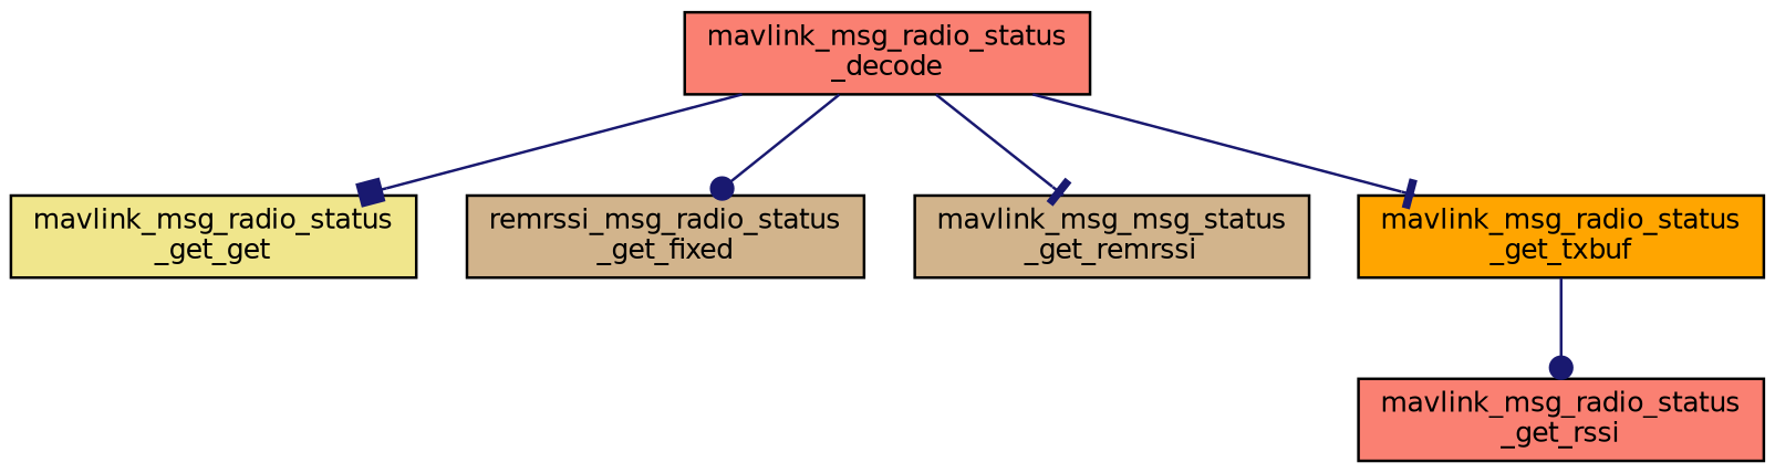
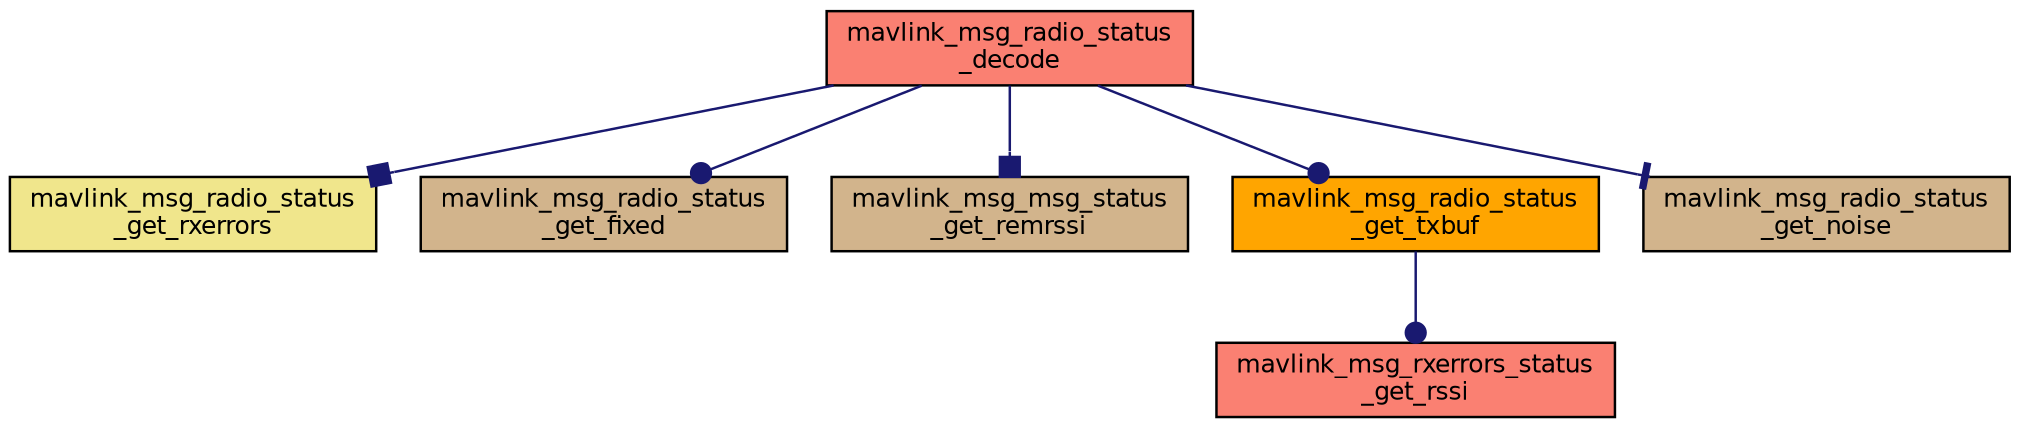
  digraph {
    rankdir=TB
    node [color=black fillcolor=tan fontname=Helvetica fontsize=10 shape=record style=filled]
    edge [arrowhead=box color=midnightblue fontname=Helvetica fontsize=10 labelfontname=Helvetica labelfontsize=10 style=solid]
    n1 [fillcolor=salmon fontcolor=black height=0.2 label="mavlink_msg_radio_status\l_decode" width=0.4]
-   n2 [fillcolor=khaki height=0.2 label="mavlink_msg_radio_status\l_get_get" width=0.4]
-   n3 [height=0.2 label="remrssi_msg_radio_status\l_get_fixed" width=0.4]
+   n2 [fillcolor=khaki height=0.2 label="mavlink_msg_radio_status\l_get_rxerrors" width=0.4]
+   n3 [height=0.2 label="mavlink_msg_radio_status\l_get_fixed" width=0.4]
    n4 [height=0.2 label="mavlink_msg_msg_status\l_get_remrssi" width=0.4]
    n5 [fillcolor=orange height=0.2 label="mavlink_msg_radio_status\l_get_txbuf" width=0.4]
-   n7 [fillcolor=salmon height=0.2 label="mavlink_msg_radio_status\l_get_rssi" width=0.4]
+   n6 [height=0.2 label="mavlink_msg_radio_status\l_get_noise" width=0.4]
+   n7 [fillcolor=salmon height=0.2 label="mavlink_msg_rxerrors_status\l_get_rssi" width=0.4]
    n1 -> n2
    n1 -> n3 [arrowhead=dot]
-   n1 -> n4 [arrowhead=tee]
-   n1 -> n5 [arrowhead=tee]
+   n1 -> n4
+   n1 -> n5 [arrowhead=dot]
+   n1 -> n6 [arrowhead=tee]
    n5 -> n7 [arrowhead=dot]
  }
